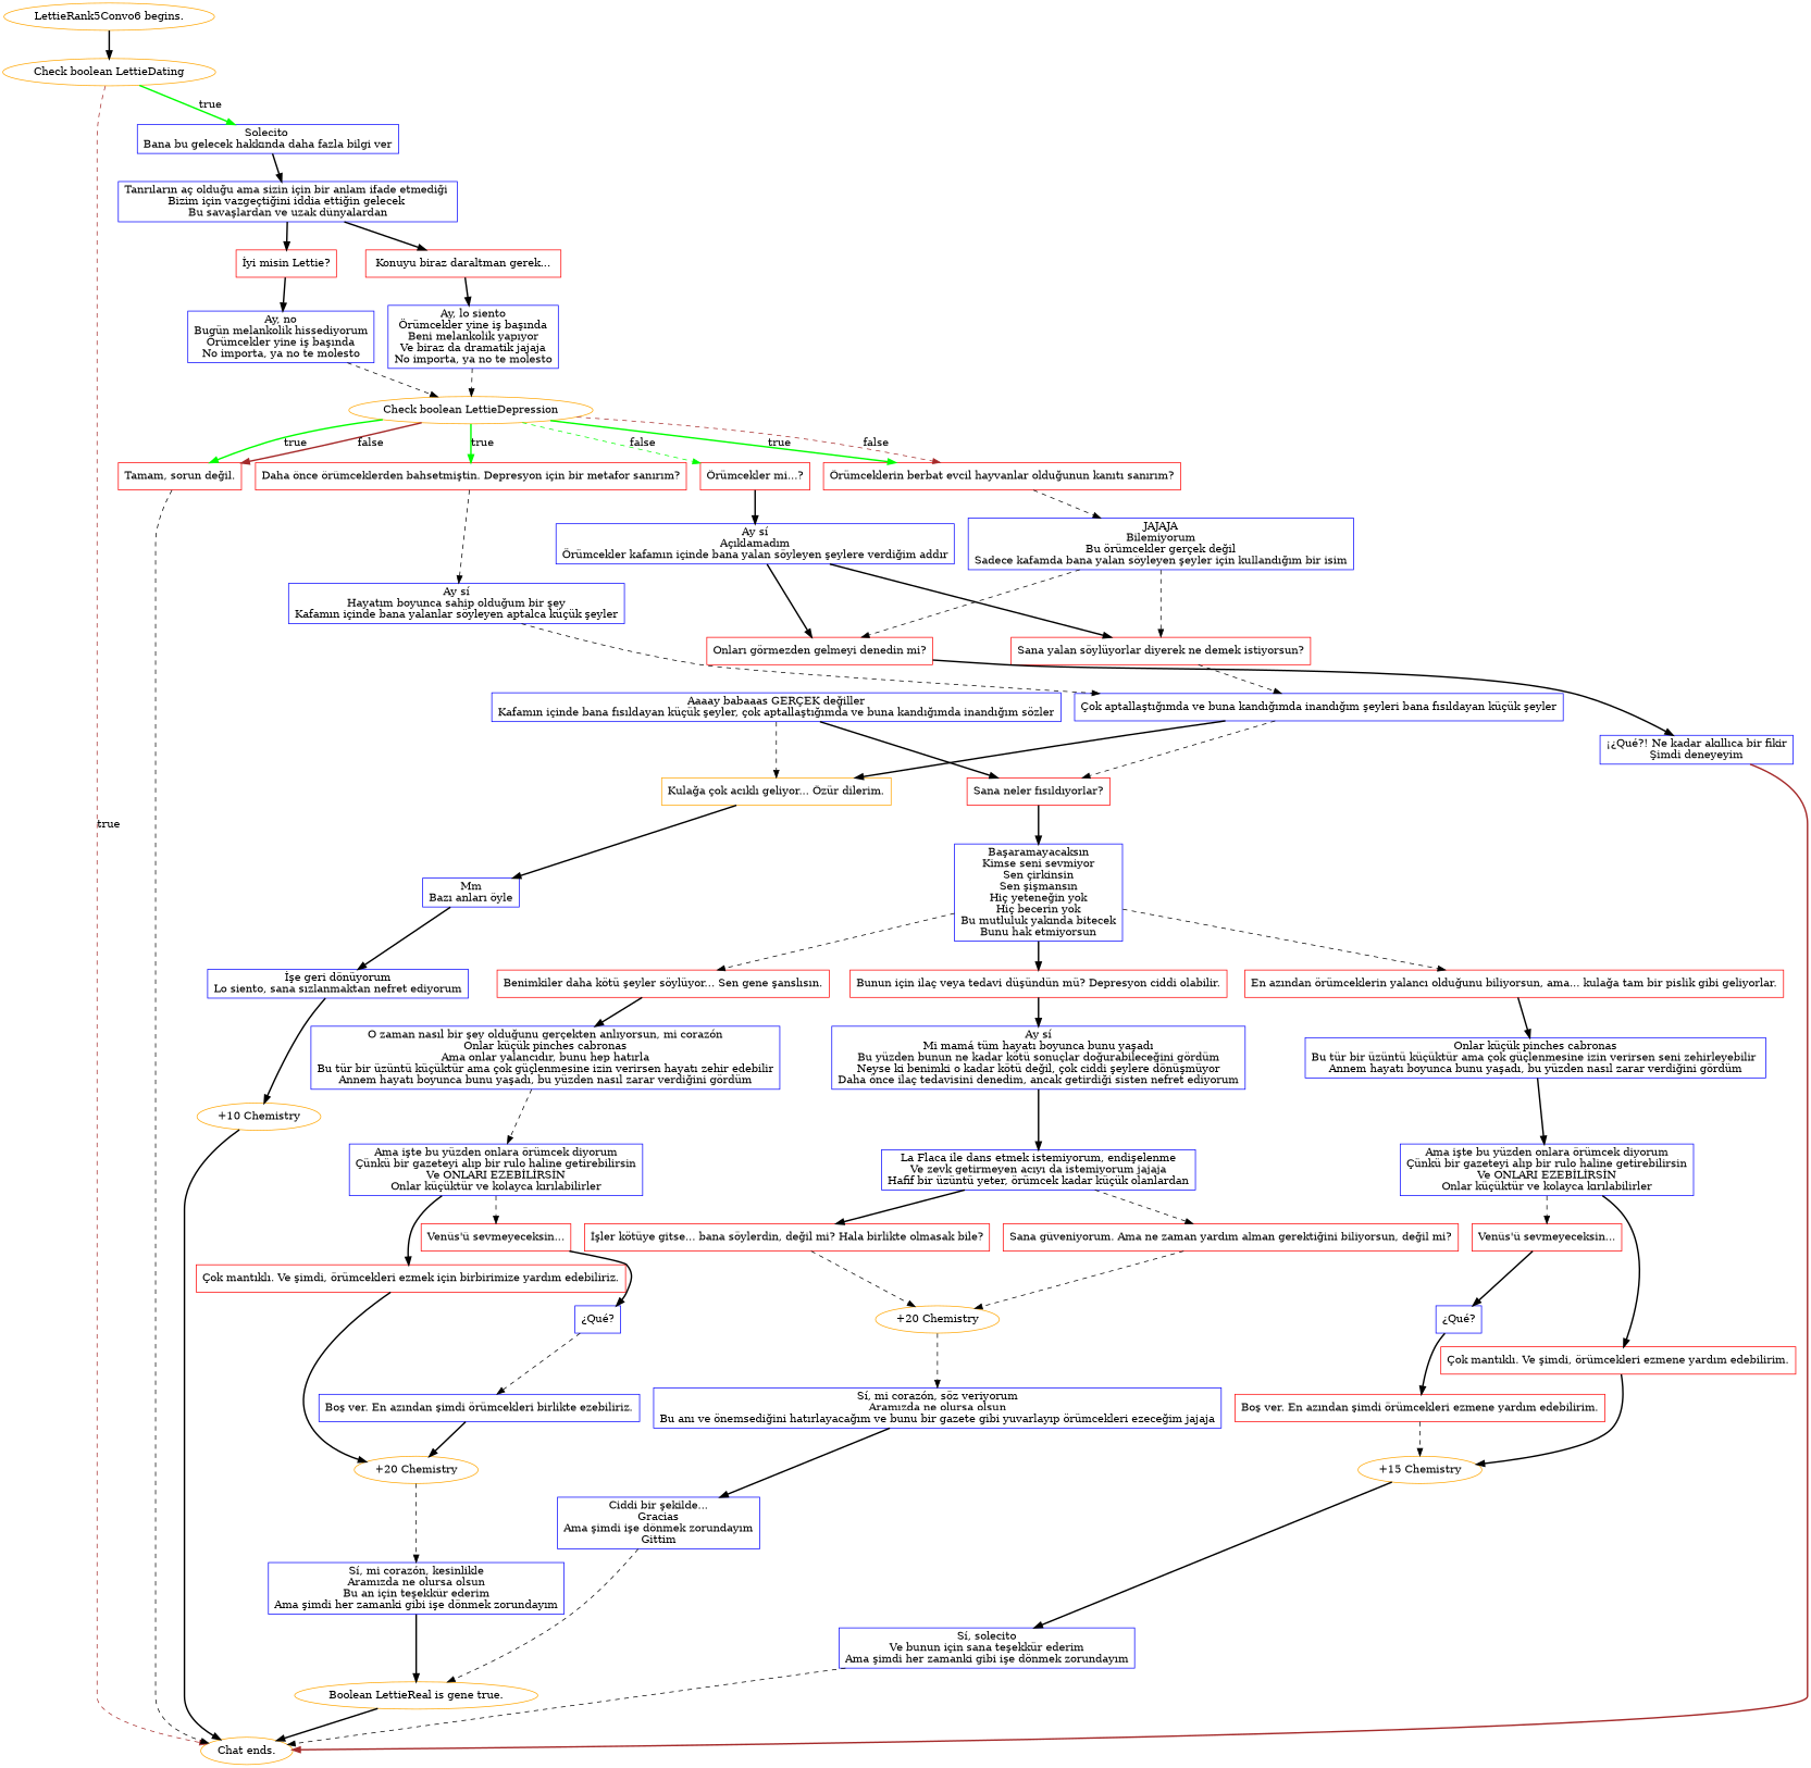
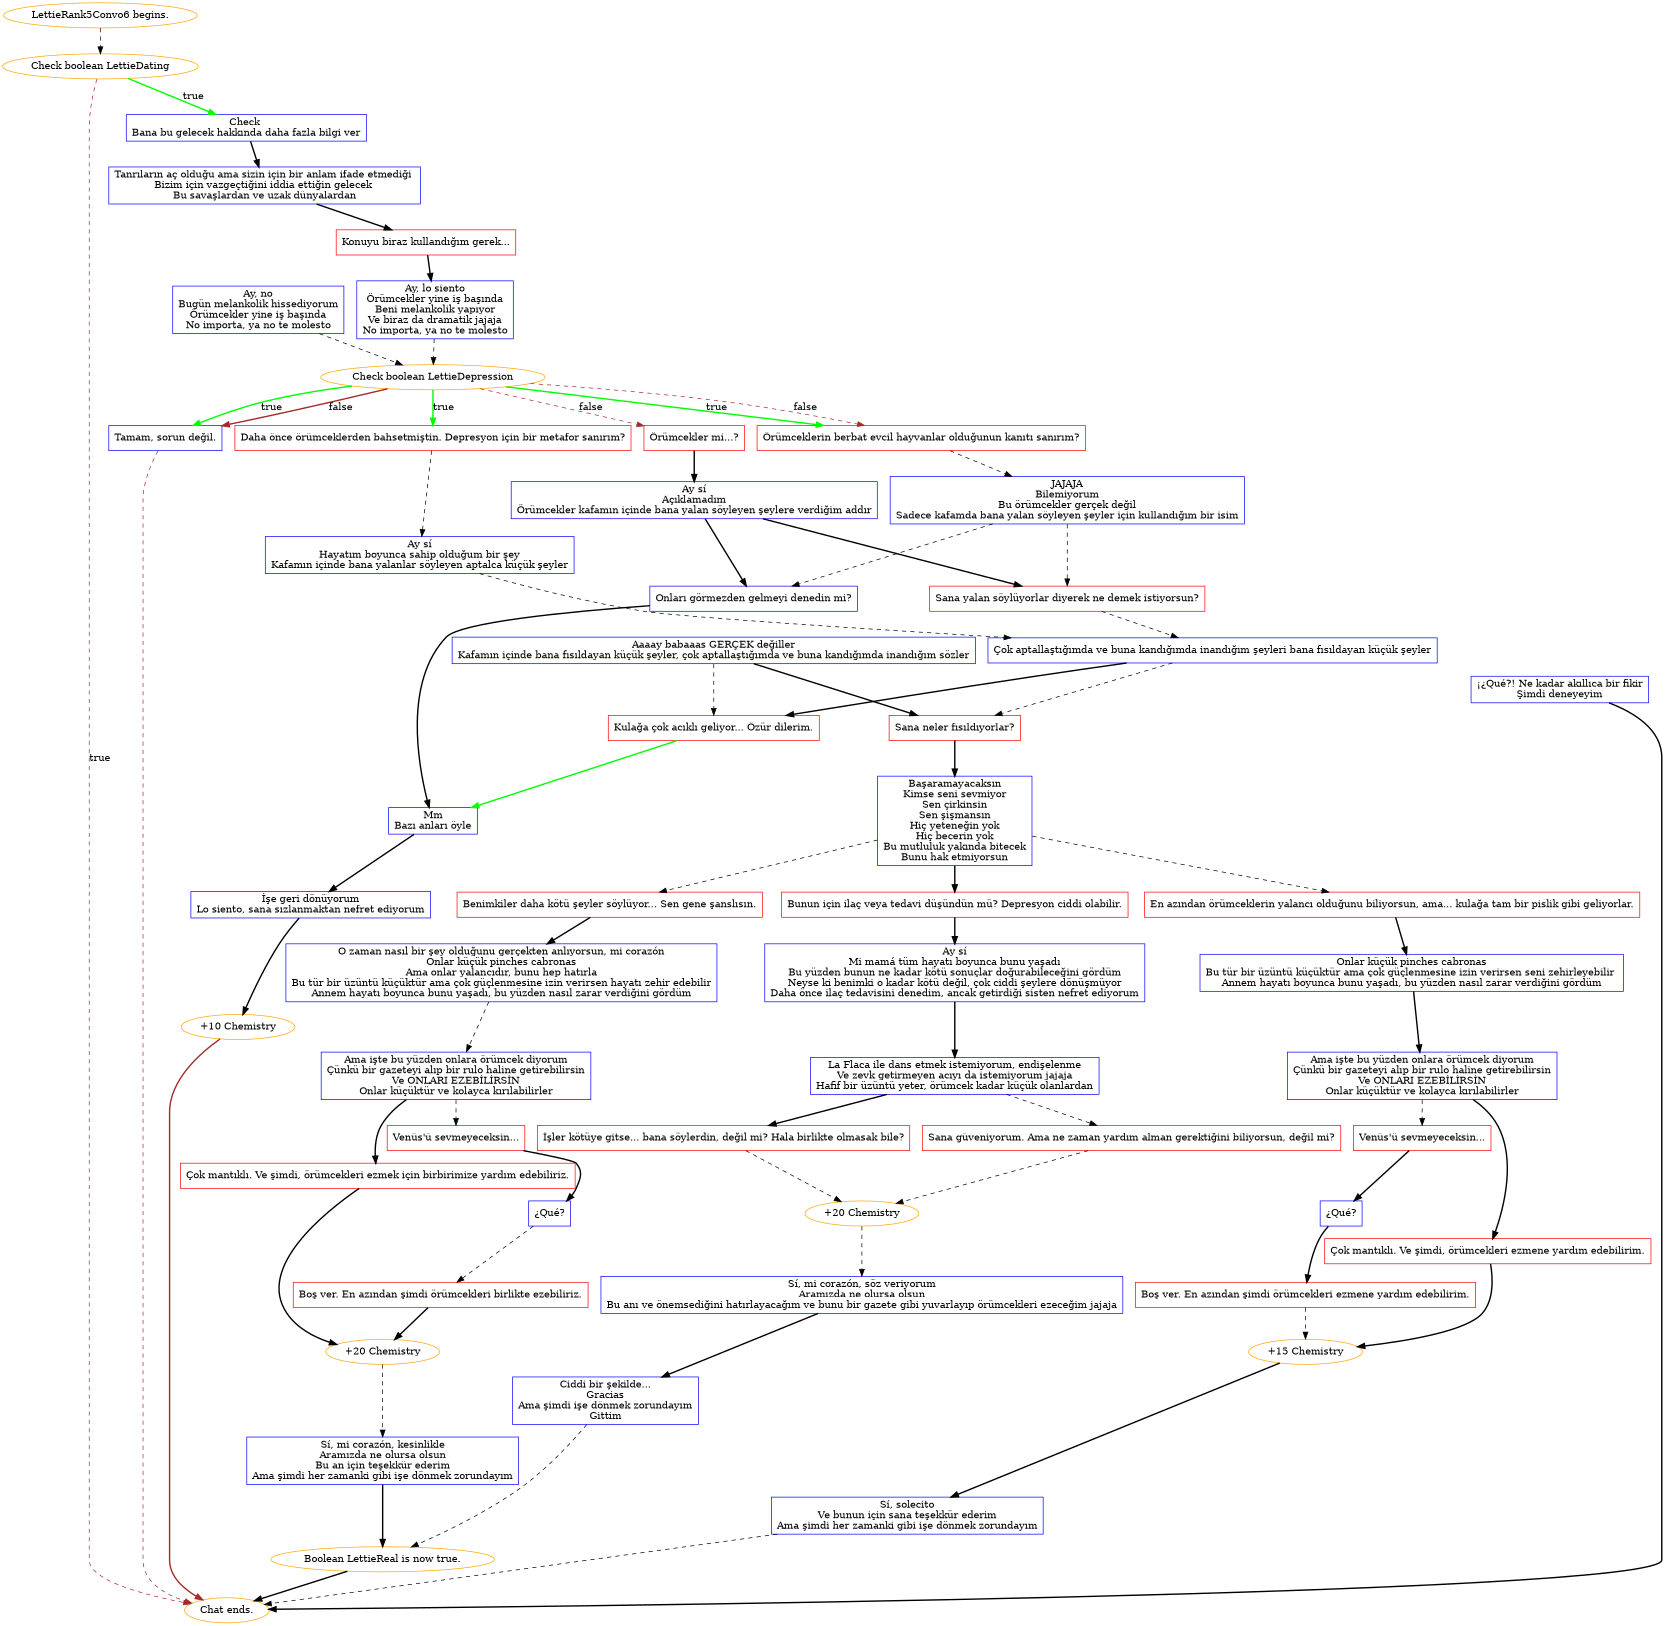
  digraph {
    node [color=blue shape=box]
    edge [style=bold]
    "LettieRank5Convo6 begins." [color=orange shape=""]
    n2 [color=orange label="Check boolean LettieDating" shape=""]
-   n3 [label="Solecito \nBana bu gelecek hakkında daha fazla bilgi ver"]
+   n3 [label="Check \nBana bu gelecek hakkında daha fazla bilgi ver"]
    "Chat ends." [color=orange shape=""]
    n5 [label="Tanrıların aç olduğu ama sizin için bir anlam ifade etmediği \nBizim için vazgeçtiğini iddia ettiğin gelecek \nBu savaşlardan ve uzak dünyalardan"]
-   n6 [color=red label="İyi misin Lettie?"]
-   n7 [color=red label="Konuyu biraz daraltman gerek..."]
+   n7 [color=red label="Konuyu biraz kullandığım gerek..."]
    n8 [label="Ay, no\nBugün melankolik hissediyorum\nÖrümcekler yine iş başında\nNo importa, ya no te molesto"]
    n9 [label="Ay, lo siento\nÖrümcekler yine iş başında\nBeni melankolik yapıyor\nVe biraz da dramatik jajaja\nNo importa, ya no te molesto"]
    n10 [color=orange label="Check boolean LettieDepression" shape=""]
    n11 [color=red label="Daha önce örümceklerden bahsetmiştin. Depresyon için bir metafor sanırım?"]
    n12 [color=red label="Örümceklerin berbat evcil hayvanlar olduğunun kanıtı sanırım?"]
-   n13 [color=red label="Tamam, sorun değil."]
+   n13 [label="Tamam, sorun değil."]
    n14 [color=red label="Örümcekler mi...?"]
    n15 [label="Ay sí\nHayatım boyunca sahip olduğum bir şey\nKafamın içinde bana yalanlar söyleyen aptalca küçük şeyler"]
    n16 [label="JAJAJA\nBilemiyorum\nBu örümcekler gerçek değil\nSadece kafamda bana yalan söyleyen şeyler için kullandığım bir isim"]
    n17 [label="Ay sí\nAçıklamadım\nÖrümcekler kafamın içinde bana yalan söyleyen şeylere verdiğim addır"]
    n18 [label="Çok aptallaştığımda ve buna kandığımda inandığım şeyleri bana fısıldayan küçük şeyler"]
    n19 [color=red label="Sana yalan söylüyorlar diyerek ne demek istiyorsun?"]
-   n20 [color=red label="Onları görmezden gelmeyi denedin mi?"]
+   n20 [label="Onları görmezden gelmeyi denedin mi?"]
    n21 [color=red label="Sana neler fısıldıyorlar?"]
-   n22 [color=orange label="Kulağa çok acıklı geliyor... Özür dilerim."]
+   n22 [color=red label="Kulağa çok acıklı geliyor... Özür dilerim."]
    n23 [label="¡¿Qué?! Ne kadar akıllıca bir fikir\nŞimdi deneyeyim"]
    n24 [label="Başaramayacaksın\nKimse seni sevmiyor\nSen çirkinsin\nSen şişmansın\nHiç yeteneğin yok\nHiç becerin yok\nBu mutluluk yakında bitecek\nBunu hak etmiyorsun"]
    n25 [label="Mm\nBazı anları öyle"]
    n26 [label="Aaaay babaaas GERÇEK değiller\nKafamın içinde bana fısıldayan küçük şeyler, çok aptallaştığımda ve buna kandığımda inandığım sözler"]
    n27 [color=red label="En azından örümceklerin yalancı olduğunu biliyorsun, ama... kulağa tam bir pislik gibi geliyorlar."]
    n28 [color=red label="Benimkiler daha kötü şeyler söylüyor... Sen gene şanslısın."]
    n29 [color=red label="Bunun için ilaç veya tedavi düşündün mü? Depresyon ciddi olabilir."]
    n30 [label="İşe geri dönüyorum\nLo siento, sana sızlanmaktan nefret ediyorum"]
    n31 [label="Onlar küçük pinches cabronas\nBu tür bir üzüntü küçüktür ama çok güçlenmesine izin verirsen seni zehirleyebilir \nAnnem hayatı boyunca bunu yaşadı, bu yüzden nasıl zarar verdiğini gördüm"]
    n32 [label="O zaman nasıl bir şey olduğunu gerçekten anlıyorsun, mi corazón\nOnlar küçük pinches cabronas\nAma onlar yalancıdır, bunu hep hatırla\nBu tür bir üzüntü küçüktür ama çok güçlenmesine izin verirsen hayatı zehir edebilir\nAnnem hayatı boyunca bunu yaşadı, bu yüzden nasıl zarar verdiğini gördüm"]
    n33 [label="Ay sí\nMi mamá tüm hayatı boyunca bunu yaşadı\nBu yüzden bunun ne kadar kötü sonuçlar doğurabileceğini gördüm\nNeyse ki benimki o kadar kötü değil, çok ciddi şeylere dönüşmüyor\nDaha önce ilaç tedavisini denedim, ancak getirdiği sisten nefret ediyorum"]
    n34 [color=orange label="+10 Chemistry" shape=""]
    n35 [label="Ama işte bu yüzden onlara örümcek diyorum\nÇünkü bir gazeteyi alıp bir rulo haline getirebilirsin\nVe ONLARI EZEBİLİRSİN\nOnlar küçüktür ve kolayca kırılabilirler"]
    n36 [label="Ama işte bu yüzden onlara örümcek diyorum\nÇünkü bir gazeteyi alıp bir rulo haline getirebilirsin\nVe ONLARI EZEBİLİRSİN\nOnlar küçüktür ve kolayca kırılabilirler"]
    n37 [label="La Flaca ile dans etmek istemiyorum, endişelenme\nVe zevk getirmeyen acıyı da istemiyorum jajaja\nHafif bir üzüntü yeter, örümcek kadar küçük olanlardan"]
    n38 [color=red label="Venüs'ü sevmeyeceksin..."]
    n39 [color=red label="Çok mantıklı. Ve şimdi, örümcekleri ezmene yardım edebilirim."]
    n40 [color=red label="Venüs'ü sevmeyeceksin..."]
    n41 [color=red label="Çok mantıklı. Ve şimdi, örümcekleri ezmek için birbirimize yardım edebiliriz."]
    n42 [color=red label="Sana güveniyorum. Ama ne zaman yardım alman gerektiğini biliyorsun, değil mi?"]
    n43 [color=red label="İşler kötüye gitse... bana söylerdin, değil mi? Hala birlikte olmasak bile?"]
    n44 [label="¿Qué?"]
    n45 [color=orange label="+15 Chemistry" shape=""]
    n46 [label="¿Qué?"]
    n47 [color=orange label="+20 Chemistry" shape=""]
    n48 [color=orange label="+20 Chemistry" shape=""]
    n49 [color=red label="Boş ver. En azından şimdi örümcekleri ezmene yardım edebilirim."]
    n50 [label="Sí, solecito\nVe bunun için sana teşekkür ederim\nAma şimdi her zamanki gibi işe dönmek zorundayım"]
-   n51 [label="Boş ver. En azından şimdi örümcekleri birlikte ezebiliriz."]
+   n51 [color=red label="Boş ver. En azından şimdi örümcekleri birlikte ezebiliriz."]
    n52 [label="Sí, mi corazón, kesinlikle\nAramızda ne olursa olsun\nBu an için teşekkür ederim\nAma şimdi her zamanki gibi işe dönmek zorundayım"]
    n53 [label="Sí, mi corazón, söz veriyorum\nAramızda ne olursa olsun\nBu anı ve önemsediğini hatırlayacağım ve bunu bir gazete gibi yuvarlayıp örümcekleri ezeceğim jajaja"]
-   n54 [color=orange label="Boolean LettieReal is gene true." shape=""]
+   n54 [color=orange label="Boolean LettieReal is now true." shape=""]
    n55 [label="Ciddi bir şekilde...\nGracias\nAma şimdi işe dönmek zorundayım\nGittim"]
-   "LettieRank5Convo6 begins." -> n2
+   "LettieRank5Convo6 begins." -> n2 [style=dashed]
    n2 -> n3 [color=green label=true]
    n2 -> "Chat ends." [color=brown label=true style=dashed]
    n3 -> n5
-   n5 -> n6
    n5 -> n7
-   n6 -> n8
    n7 -> n9
    n8 -> n10 [style=dashed]
    n9 -> n10 [style=dashed]
    n10 -> n11 [color=green label=true]
    n10 -> n12 [color=green label=true]
    n10 -> n12 [color=brown label=false style=dashed]
    n10 -> n13 [color=green label=true]
    n10 -> n13 [color=brown label=false]
-   n10 -> n14 [color=green label=false style=dashed]
+   n10 -> n14 [color=brown label=false style=dashed]
    n11 -> n15 [style=dashed]
    n12 -> n16 [style=dashed]
-   n13 -> "Chat ends." [style=dashed]
+   n13 -> "Chat ends." [style=dashed color=brown]
    n14 -> n17
    n15 -> n18 [style=dashed]
    n16 -> n19 [style=dashed]
    n16 -> n20 [style=dashed]
    n17 -> n19
    n17 -> n20
    n18 -> n21 [style=dashed]
    n18 -> n22
    n19 -> n18 [style=dashed]
-   n20 -> n23
+   n20 -> n25
    n21 -> n24
-   n22 -> n25
-   n23 -> "Chat ends." [color=brown]
+   n22 -> n25 [color=green]
+   n23 -> "Chat ends."
    n24 -> n27 [style=dashed]
    n24 -> n28 [style=dashed]
    n24 -> n29
    n25 -> n30
    n26 -> n21
    n26 -> n22 [style=dashed]
    n27 -> n31
    n28 -> n32
    n29 -> n33
    n30 -> n34
    n31 -> n35
    n32 -> n36 [style=dashed]
    n33 -> n37
-   n34 -> "Chat ends."
+   n34 -> "Chat ends." [color=brown]
    n35 -> n38 [style=dashed]
    n35 -> n39
    n36 -> n40 [style=dashed]
    n36 -> n41
    n37 -> n42 [style=dashed]
    n37 -> n43
    n38 -> n44
    n39 -> n45
    n40 -> n46
    n41 -> n47
    n42 -> n48 [style=dashed]
    n43 -> n48 [style=dashed]
    n44 -> n49
    n45 -> n50
    n46 -> n51 [style=dashed]
    n47 -> n52 [style=dashed]
    n48 -> n53 [style=dashed]
    n49 -> n45 [style=dashed]
    n50 -> "Chat ends." [style=dashed]
    n51 -> n47
    n52 -> n54
    n53 -> n55
    n54 -> "Chat ends."
    n55 -> n54 [style=dashed]
  }
